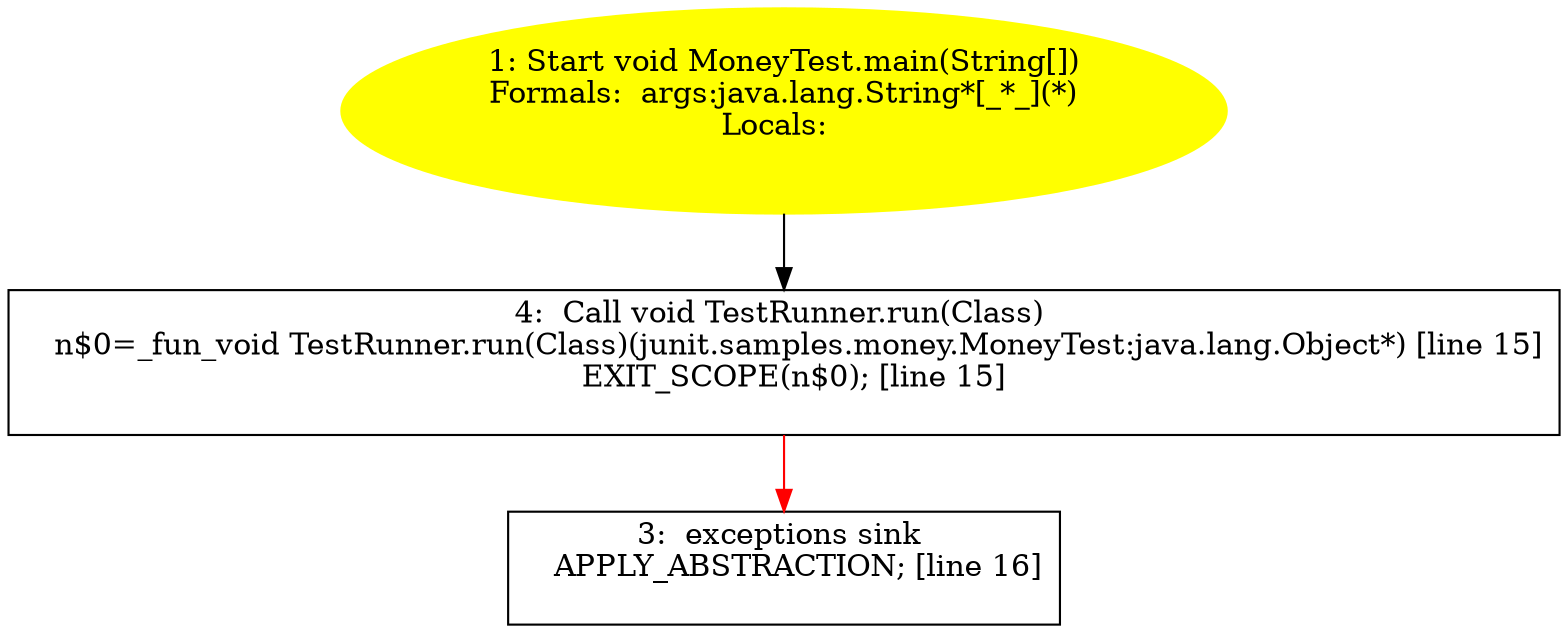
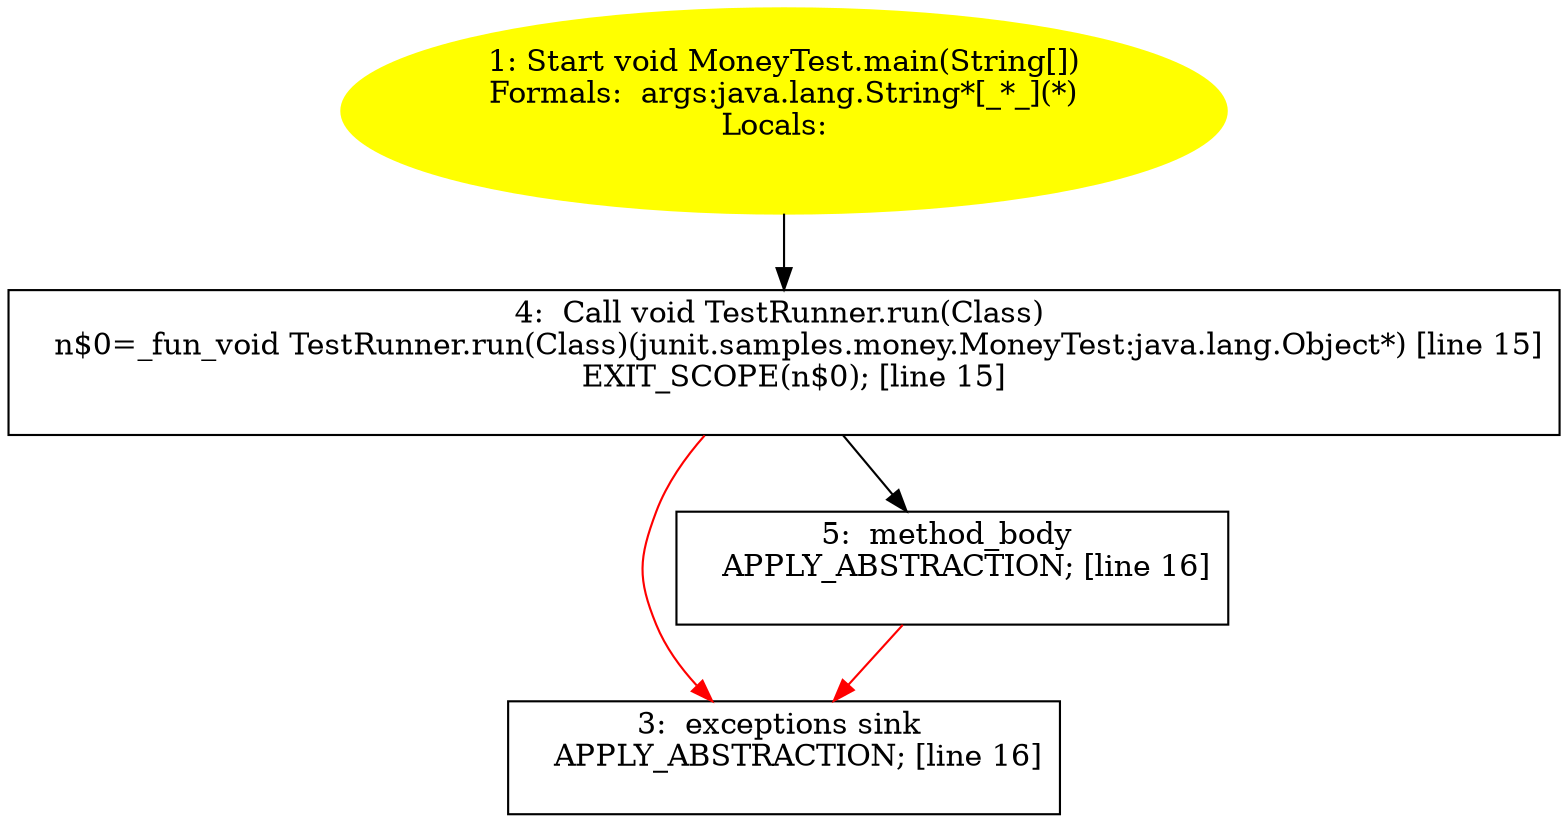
  digraph {
    node [shape=box]
    n1 [color=yellow label="1: Start void MoneyTest.main(String[])\nFormals:  args:java.lang.String*[_*_](*)\nLocals:  \n  " style=filled shape=""]
    n2 [label="4:  Call void TestRunner.run(Class) \n   n$0=_fun_void TestRunner.run(Class)(junit.samples.money.MoneyTest:java.lang.Object*) [line 15]\n  EXIT_SCOPE(n$0); [line 15]\n "]
    n3 [label="3:  exceptions sink \n   APPLY_ABSTRACTION; [line 16]\n "]
+   n4 [label="5:  method_body \n   APPLY_ABSTRACTION; [line 16]\n "]
    n1 -> n2
    n2 -> n3 [color=red]
+   n2 -> n4
+   n4 -> n3 [color=red]
  }
